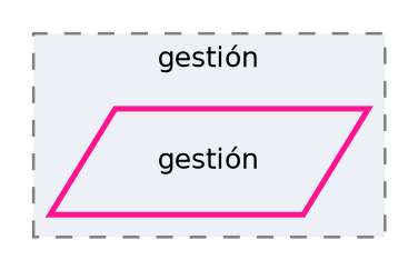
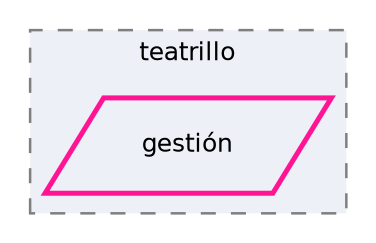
  digraph {
    compound=true
    n1 [color=deeppink fillcolor="#edf0f7" fontname=Helvetica fontsize=10 height=0.2 label="gestión" shape=parallelogram style="filled,bold" width=0.4]
    subgraph cluster_1 {
      bgcolor="#edf0f7"
      fontname=Helvetica
      fontsize=10
-     label="gestión"
+     label=teatrillo
      pencolor=grey50
      style="filled,dashed"
      n1
    }
  }
